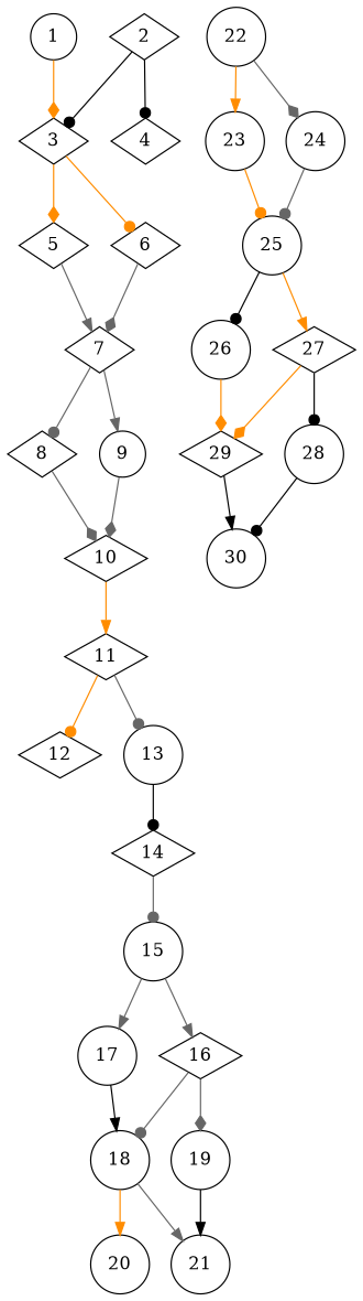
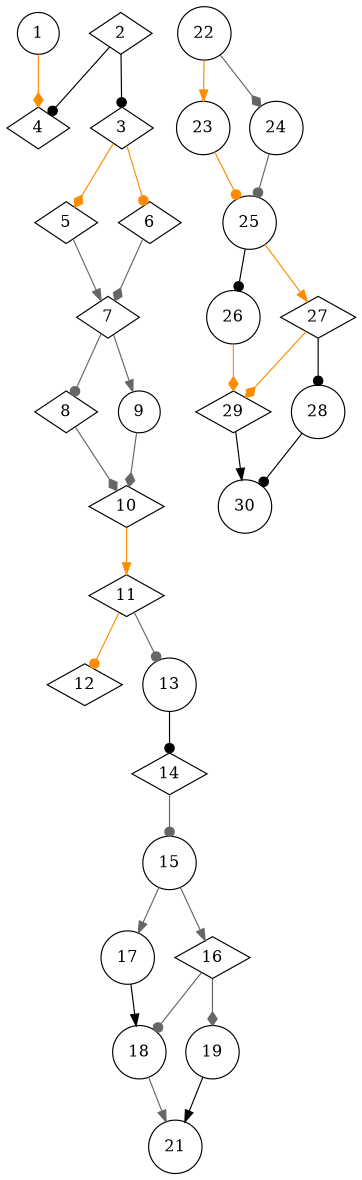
  digraph {
    node [alpha=0.14 shape=circle]
    edge [arrowhead=dot color=gray40]
    1 [alpha=0.10 expect_size=45755392]
    3 [alpha=0.11 expect_size=16450560 shape=diamond]
    5 [alpha=0.13 expect_size=17294336 shape=diamond]
    6 [alpha=0.17 expect_size=29737984 shape=diamond]
    7 [alpha=0.19 expect_size=37084160 shape=diamond]
    2 [alpha=0.10 expect_size=20045824 shape=diamond]
    4 [alpha=0.15 expect_size=25915392 shape=diamond]
    8 [expect_size=11711488 shape=diamond]
    9 [alpha=0.07 expect_size=37709824]
    10 [alpha=0.18 expect_size=45763584 shape=diamond]
    11 [alpha=0.19 expect_size=44843008 shape=diamond]
    12 [alpha=0.18 expect_size=22320128 shape=diamond]
    13 [alpha=0.06 expect_size=44984320]
    14 [expect_size=24924160 shape=diamond]
    15 [alpha=0.18 expect_size=12262400]
    16 [alpha=0.17 expect_size=43416576 shape=diamond]
    17 [alpha=0.16 expect_size=36260864]
    18 [alpha=0.11 expect_size=34581504]
    19 [alpha=0.13 expect_size=19367936]
-   20 [alpha=0.12 expect_size=35226624]
    21 [alpha=0.07 expect_size=30983168]
    22 [alpha=0.09 expect_size=29234176]
    23 [alpha=0.16 expect_size=24602624]
    24 [alpha=0.12 expect_size=37619712]
    25 [alpha=0.12 expect_size=23225344]
    26 [alpha=0.03 expect_size=19373056]
    27 [alpha=0.08 expect_size=13396992 shape=diamond]
    29 [alpha=0.16 expect_size=30716928 shape=diamond]
    28 [alpha=0.15 expect_size=52068352]
    30 [expect_size=14514176]
-   1 -> 3 [arrowhead=diamond color=darkorange]
+   1 -> 4 [arrowhead=diamond color=darkorange]
    3 -> 5 [arrowhead=diamond color=darkorange]
    3 -> 6 [color=darkorange]
    5 -> 7 [arrowhead=normal]
    6 -> 7 [arrowhead=diamond]
    7 -> 8
    7 -> 9 [arrowhead=normal]
    2 -> 3 [color=black]
    2 -> 4 [color=black]
    8 -> 10 [arrowhead=diamond]
    9 -> 10 [arrowhead=diamond]
    10 -> 11 [arrowhead=normal color=darkorange]
    11 -> 12 [color=darkorange]
    11 -> 13
    13 -> 14 [color=black]
    14 -> 15
    15 -> 16 [arrowhead=normal]
    15 -> 17 [arrowhead=normal]
    16 -> 18
    16 -> 19 [arrowhead=diamond]
    17 -> 18 [arrowhead=normal color=black]
-   18 -> 20 [arrowhead=normal color=darkorange]
    18 -> 21 [arrowhead=normal]
    19 -> 21 [arrowhead=normal color=black]
    22 -> 23 [arrowhead=normal color=darkorange]
    22 -> 24 [arrowhead=diamond]
    23 -> 25 [color=darkorange]
    24 -> 25
    25 -> 26 [color=black]
    25 -> 27 [arrowhead=normal color=darkorange]
    26 -> 29 [arrowhead=diamond color=darkorange]
    27 -> 29 [arrowhead=diamond color=darkorange]
    27 -> 28 [color=black]
    29 -> 30 [arrowhead=normal color=black]
    28 -> 30 [color=black]
  }
